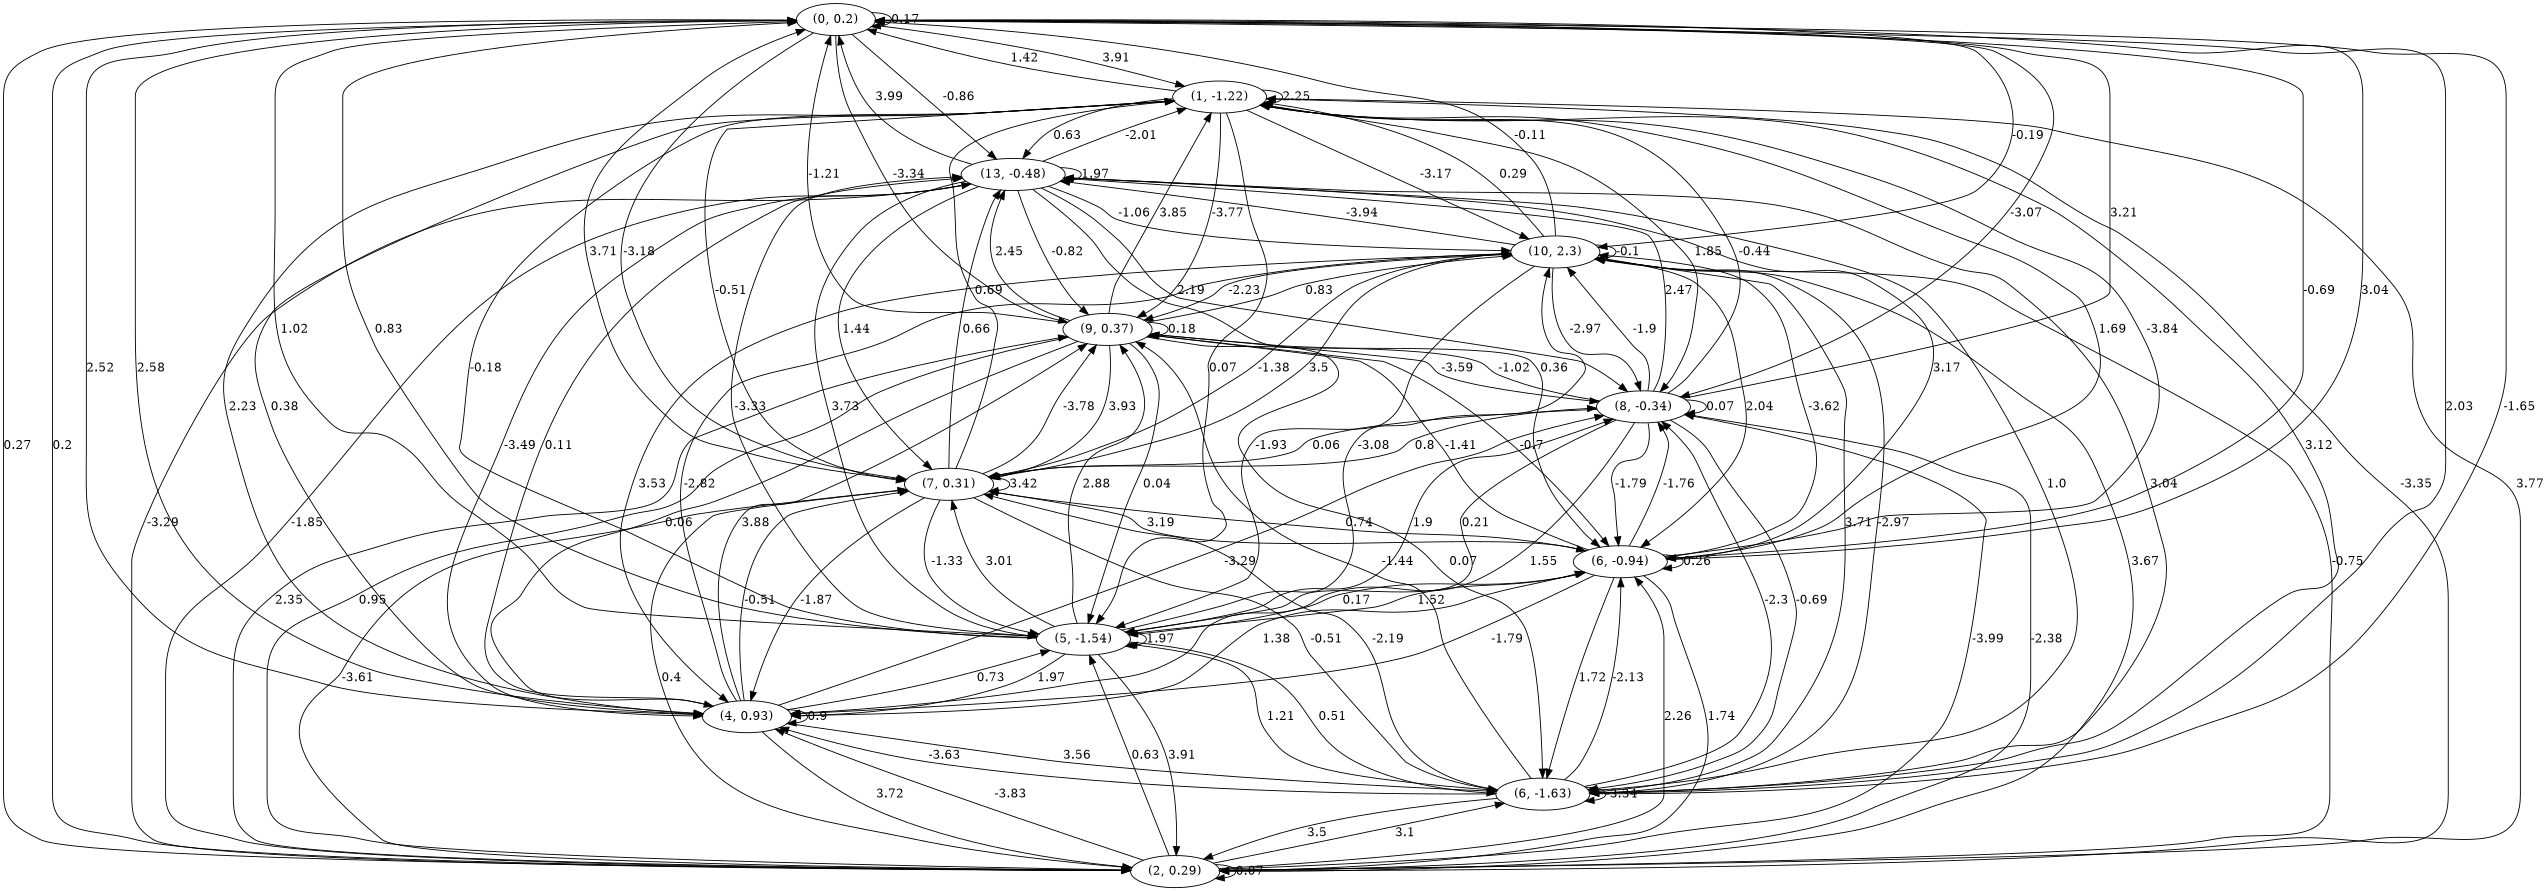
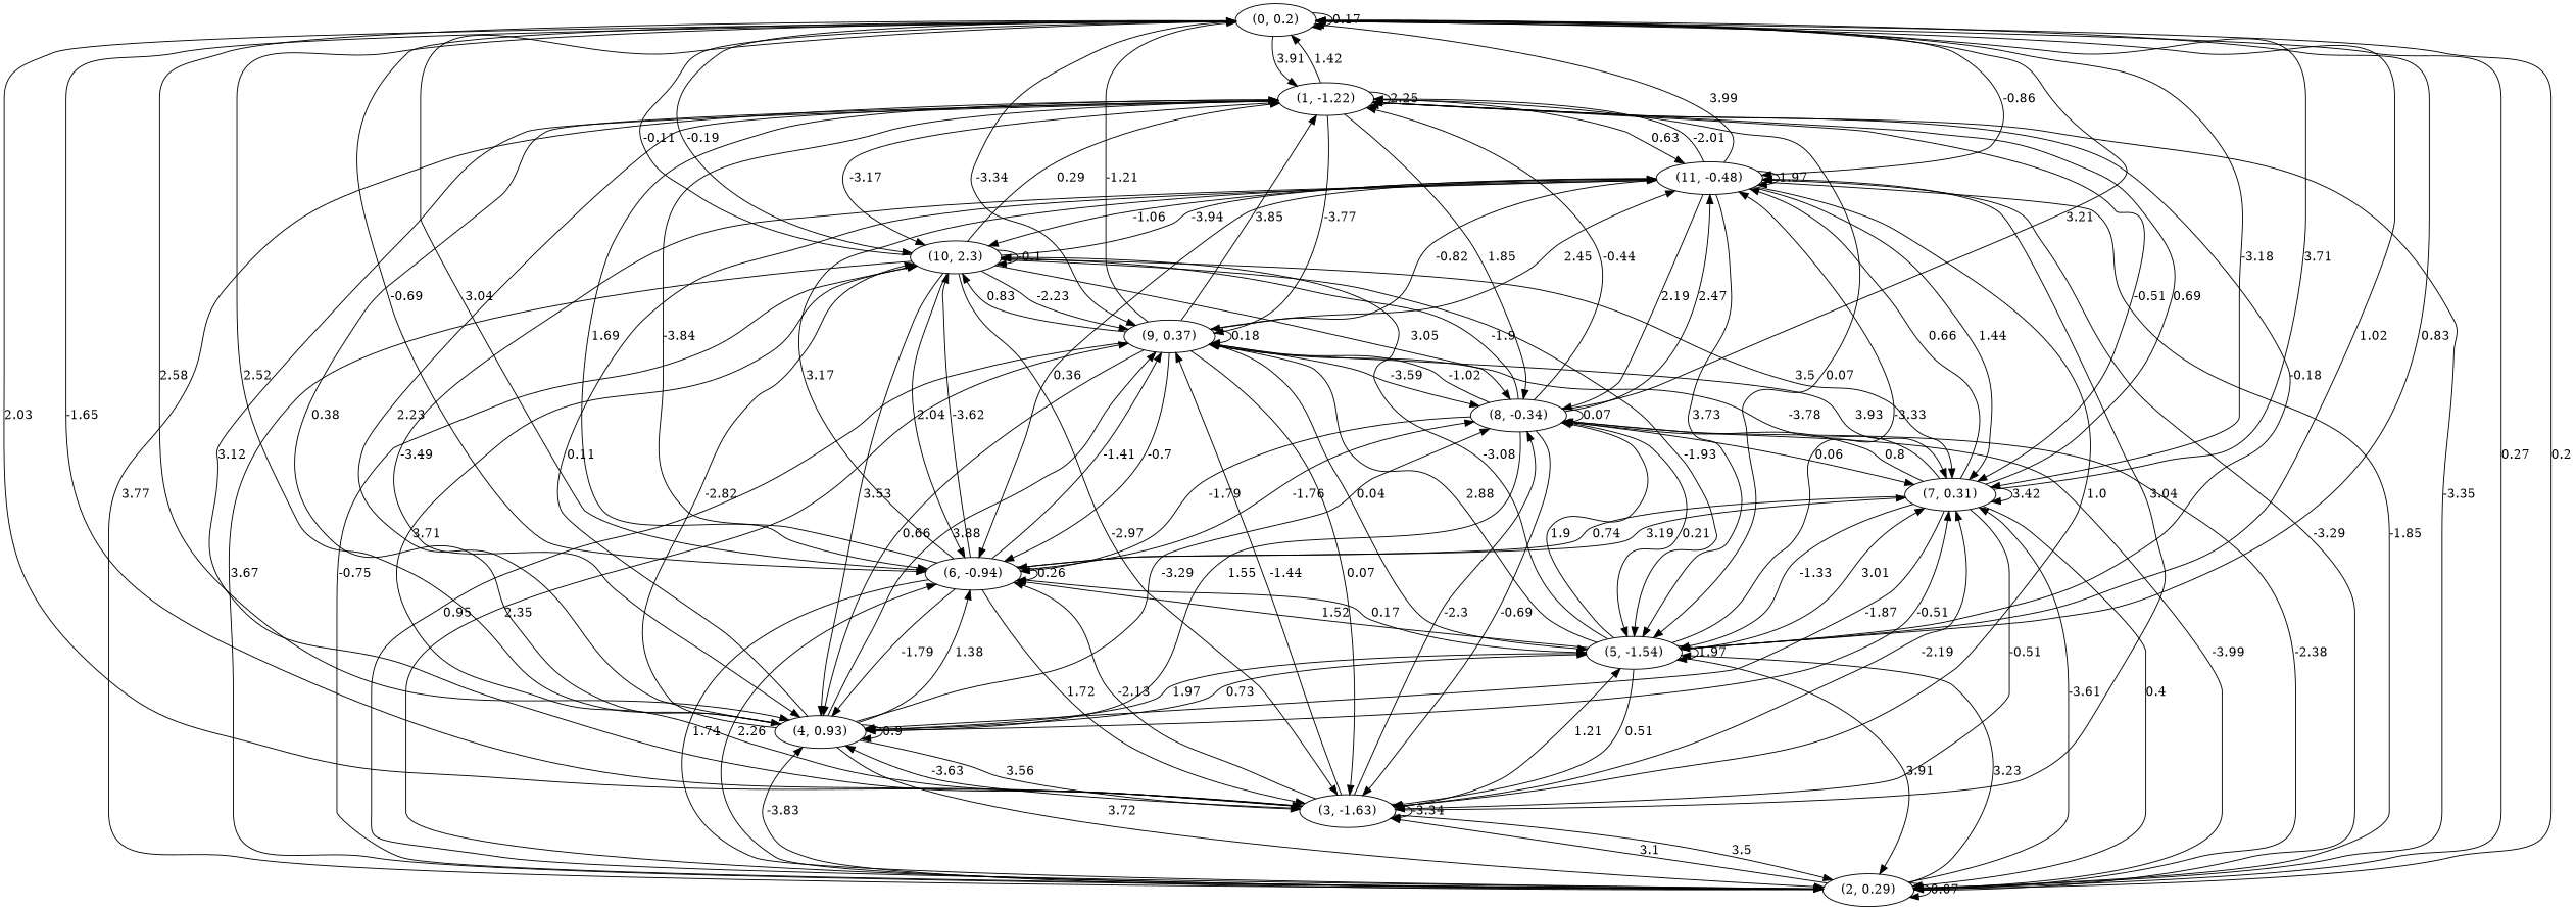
  digraph {
    n1 [label="(0, 0.2)"]
    n2 [label="(1, -1.22)"]
    n3 [label="(2, 0.29)"]
-   n4 [label="(6, -1.63)"]
+   n4 [label="(3, -1.63)"]
    n5 [label="(4, 0.93)"]
    n6 [label="(5, -1.54)"]
    n7 [label="(6, -0.94)"]
    n8 [label="(7, 0.31)"]
    n9 [label="(8, -0.34)"]
    n10 [label="(9, 0.37)"]
    n11 [label="(10, 2.3)"]
-   n12 [label="(13, -0.48)"]
+   n12 [label="(11, -0.48)"]
    n1 -> n1 [label=0.17]
    n1 -> n2 [label=3.91]
    n1 -> n3 [label=0.27]
    n1 -> n4 [label=2.03]
    n1 -> n5 [label=2.58]
    n1 -> n6 [label=1.02]
    n1 -> n7 [label=-0.69]
    n1 -> n8 [label=-3.18]
-   n1 -> n9 [label=-3.07]
    n1 -> n10 [label=-3.34]
    n1 -> n11 [label=-0.19]
    n1 -> n12 [label=-0.86]
    n2 -> n1 [label=1.42]
    n2 -> n2 [label=2.25]
    n2 -> n3 [label=-3.35]
    n2 -> n4 [label=3.12]
    n2 -> n5 [label=0.38]
    n2 -> n6 [label=0.07]
    n2 -> n7 [label=1.69]
    n2 -> n8 [label=-0.51]
    n2 -> n9 [label=1.85]
    n2 -> n10 [label=-3.77]
    n2 -> n11 [label=-3.17]
    n2 -> n12 [label=0.63]
    n3 -> n1 [label=0.2]
    n3 -> n2 [label=3.77]
    n3 -> n3 [label=0.07]
    n3 -> n4 [label=3.1]
    n3 -> n5 [label=-3.83]
-   n3 -> n6 [label=0.63]
+   n3 -> n6 [label=3.23]
    n3 -> n7 [label=2.26]
    n3 -> n8 [label=-3.61]
    n3 -> n9 [label=-3.99]
    n3 -> n10 [label=2.35]
    n3 -> n11 [label=-0.75]
    n3 -> n12 [label=-3.29]
    n4 -> n1 [label=-1.65]
    n4 -> n3 [label=3.5]
    n4 -> n4 [label=-3.34]
    n4 -> n5 [label=-3.63]
    n4 -> n6 [label=1.21]
    n4 -> n7 [label=-2.13]
    n4 -> n8 [label=-2.19]
    n4 -> n9 [label=-2.3]
    n4 -> n10 [label=-1.44]
    n4 -> n11 [label=3.71]
    n4 -> n12 [label=3.04]
    n5 -> n1 [label=2.52]
    n5 -> n2 [label=2.23]
    n5 -> n3 [label=3.72]
    n5 -> n4 [label=3.56]
    n5 -> n5 [label=0.9]
    n5 -> n6 [label=0.73]
    n5 -> n7 [label=1.38]
    n5 -> n8 [label=-0.51]
    n5 -> n9 [label=-3.29]
    n5 -> n10 [label=3.88]
    n5 -> n11 [label=-2.82]
    n5 -> n12 [label=0.11]
    n6 -> n1 [label=0.83]
    n6 -> n2 [label=-0.18]
    n6 -> n3 [label=3.91]
    n6 -> n4 [label=0.51]
    n6 -> n5 [label=1.97]
    n6 -> n6 [label=1.97]
    n6 -> n7 [label=1.52]
    n6 -> n8 [label=3.01]
    n6 -> n9 [label=1.9]
    n6 -> n10 [label=2.88]
    n6 -> n11 [label=-3.08]
    n6 -> n12 [label=-3.33]
    n7 -> n1 [label=3.04]
    n7 -> n2 [label=-3.84]
    n7 -> n3 [label=1.74]
    n7 -> n4 [label=1.72]
    n7 -> n5 [label=-1.79]
    n7 -> n6 [label=0.17]
    n7 -> n7 [label=0.26]
    n7 -> n8 [label=3.19]
    n7 -> n9 [label=-1.76]
    n7 -> n10 [label=-1.41]
    n7 -> n11 [label=-3.62]
    n7 -> n12 [label=3.17]
    n8 -> n1 [label=3.71]
    n8 -> n2 [label=0.69]
    n8 -> n3 [label=0.4]
    n8 -> n4 [label=-0.51]
    n8 -> n5 [label=-1.87]
    n8 -> n6 [label=-1.33]
    n8 -> n7 [label=0.74]
    n8 -> n8 [label=3.42]
    n8 -> n9 [label=0.8]
    n8 -> n10 [label=-3.78]
-   n8 -> n11 [label=-1.38]
    n8 -> n12 [label=0.66]
    n9 -> n1 [label=3.21]
    n9 -> n2 [label=-0.44]
    n9 -> n3 [label=-2.38]
    n9 -> n4 [label=-0.69]
    n9 -> n5 [label=1.55]
    n9 -> n6 [label=0.21]
    n9 -> n7 [label=-1.79]
    n9 -> n8 [label=0.06]
    n9 -> n9 [label=0.07]
    n9 -> n10 [label=-1.02]
    n9 -> n11 [label=-1.9]
    n9 -> n12 [label=2.47]
    n10 -> n1 [label=-1.21]
    n10 -> n2 [label=3.85]
    n10 -> n3 [label=0.95]
    n10 -> n4 [label=0.07]
-   n10 -> n5 [label=0.06]
+   n10 -> n5 [label=0.66]
    n10 -> n6 [label=0.04]
    n10 -> n7 [label=-0.7]
    n10 -> n8 [label=3.93]
    n10 -> n9 [label=-3.59]
    n10 -> n10 [label=0.18]
    n10 -> n11 [label=0.83]
    n10 -> n12 [label=2.45]
    n11 -> n1 [label=-0.11]
    n11 -> n2 [label=0.29]
    n11 -> n3 [label=3.67]
    n11 -> n4 [label=-2.97]
    n11 -> n5 [label=3.53]
    n11 -> n6 [label=-1.93]
    n11 -> n7 [label=2.04]
    n11 -> n8 [label=3.5]
-   n11 -> n9 [label=-2.97]
+   n11 -> n9 [label=3.05]
    n11 -> n10 [label=-2.23]
    n11 -> n11 [label=-0.1]
    n11 -> n12 [label=-3.94]
    n12 -> n1 [label=3.99]
    n12 -> n2 [label=-2.01]
    n12 -> n3 [label=-1.85]
    n12 -> n4 [label=1.0]
    n12 -> n5 [label=-3.49]
    n12 -> n6 [label=3.73]
    n12 -> n7 [label=0.36]
    n12 -> n8 [label=1.44]
    n12 -> n9 [label=2.19]
    n12 -> n10 [label=-0.82]
    n12 -> n11 [label=-1.06]
    n12 -> n12 [label=1.97]
  }
